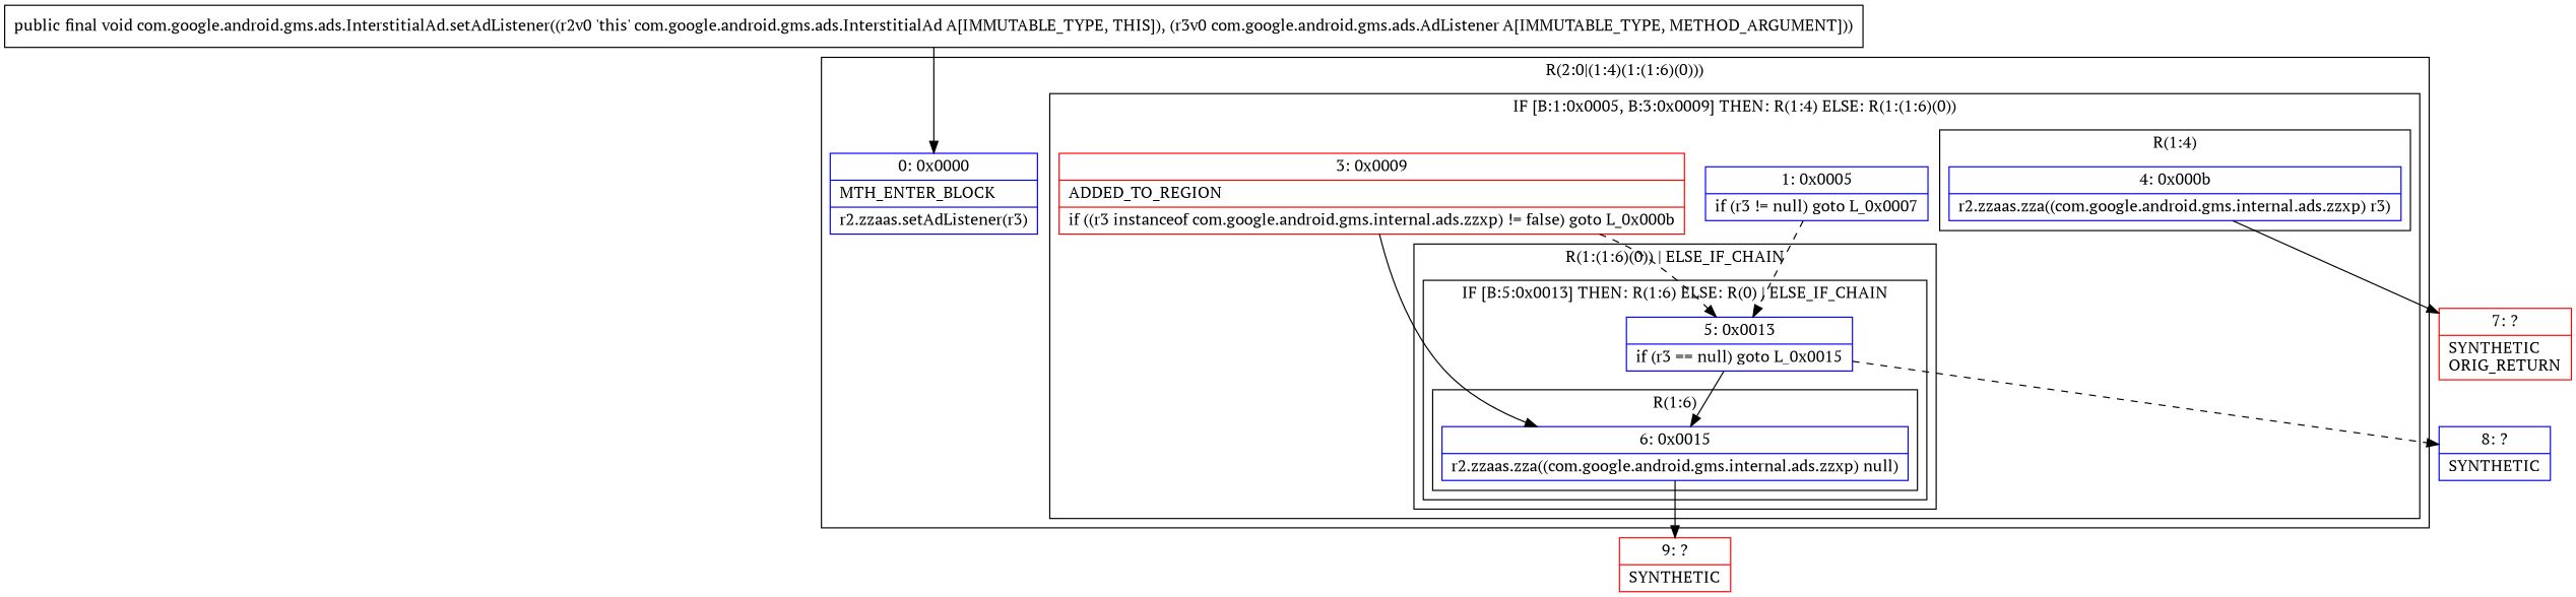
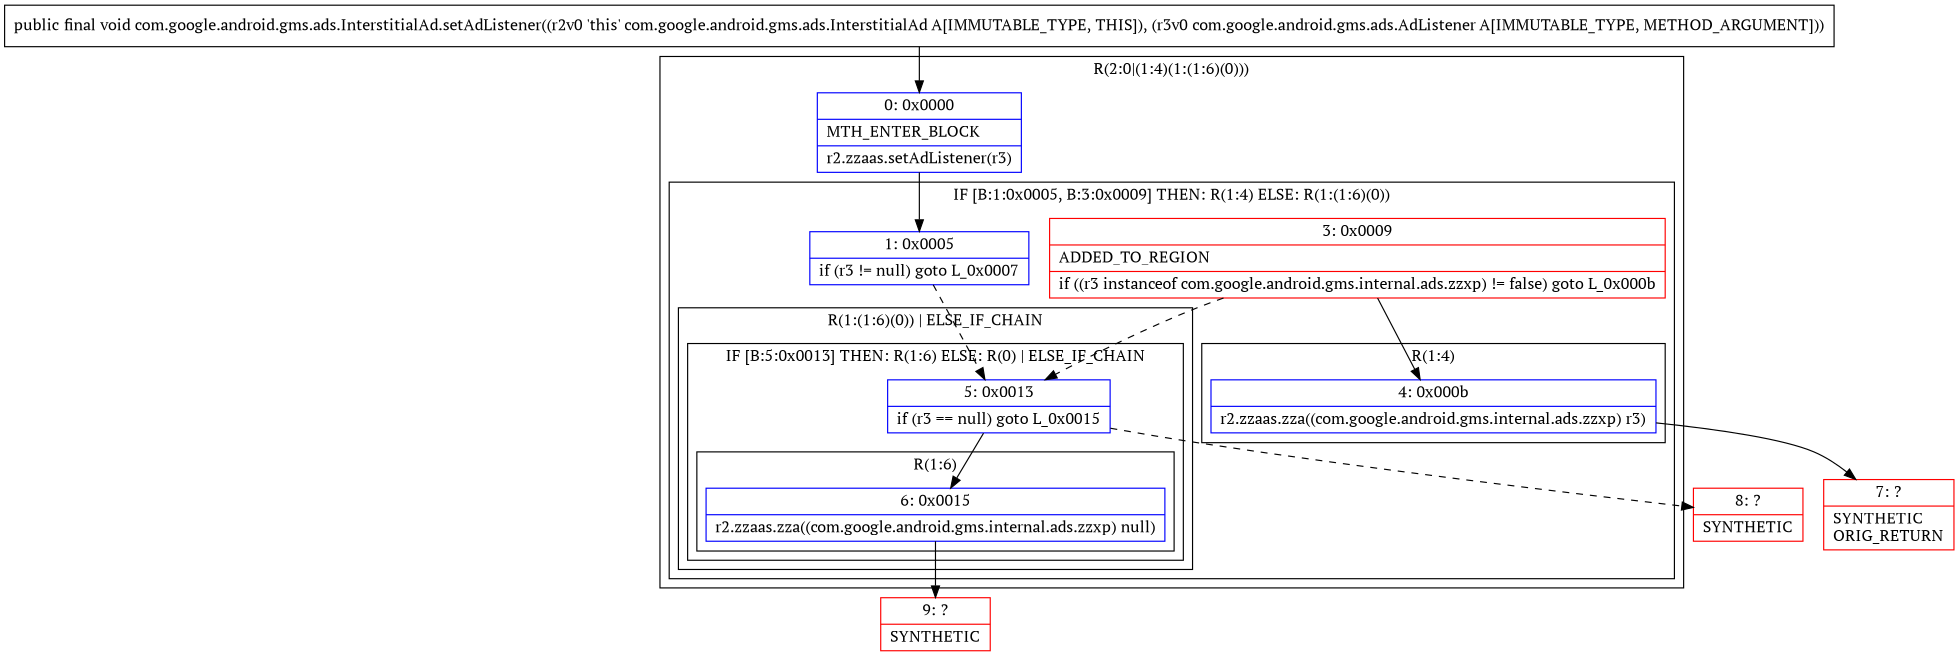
  digraph {
    fontname="PT Serif"
    node [color=blue fontname="PT Serif" shape=record]
    edge [fontname="PT Serif"]
    n1 [label="{4\:\ 0x000b|r2.zzaas.zza((com.google.android.gms.internal.ads.zzxp) r3)\l}"]
    n2 [label="{6\:\ 0x0015|r2.zzaas.zza((com.google.android.gms.internal.ads.zzxp) null)\l}"]
    n3 [label="{5\:\ 0x0013|if (r3 == null) goto L_0x0015\l}"]
    n4 [label="{1\:\ 0x0005|if (r3 != null) goto L_0x0007\l}"]
    n5 [color=red label="{3\:\ 0x0009|ADDED_TO_REGION\l|if ((r3 instanceof com.google.android.gms.internal.ads.zzxp) != false) goto L_0x000b\l}"]
    n6 [label="{0\:\ 0x0000|MTH_ENTER_BLOCK\l|r2.zzaas.setAdListener(r3)\l}"]
    n7 [color=red label="{7\:\ ?|SYNTHETIC\lORIG_RETURN\l}"]
    n8 [color=red label="{9\:\ ?|SYNTHETIC\l}"]
-   n9 [label="{8\:\ ?|SYNTHETIC\l}"]
+   n9 [color=red label="{8\:\ ?|SYNTHETIC\l}"]
    n10 [label="{public final void com.google.android.gms.ads.InterstitialAd.setAdListener((r2v0 'this' com.google.android.gms.ads.InterstitialAd A[IMMUTABLE_TYPE, THIS]), (r3v0 com.google.android.gms.ads.AdListener A[IMMUTABLE_TYPE, METHOD_ARGUMENT])) }" color=""]
    subgraph cluster_1 {
      label="R(2:0|(1:4)(1:(1:6)(0)))"
      n6
      subgraph cluster_2 {
        label="IF [B:1:0x0005, B:3:0x0009] THEN: R(1:4) ELSE: R(1:(1:6)(0))"
        n4
        n5
        subgraph cluster_3 {
          label="R(1:4)"
          n1
        }
        subgraph cluster_4 {
          label="R(1:(1:6)(0)) | ELSE_IF_CHAIN\l"
          subgraph cluster_5 {
            label="IF [B:5:0x0013] THEN: R(1:6) ELSE: R(0) | ELSE_IF_CHAIN\l"
            n3
            subgraph cluster_6 {
              label="R(1:6)"
              n2
            }
            subgraph cluster_7 {
              label="R(0)"
            }
          }
        }
      }
    }
    n1 -> n7
    n2 -> n8
    n3 -> n2
    n3 -> n9 [style=dashed]
    n4 -> n3 [style=dashed]
-   n5 -> n2
+   n5 -> n1
    n5 -> n3 [style=dashed]
+   n6 -> n4
    n10 -> n6
  }
